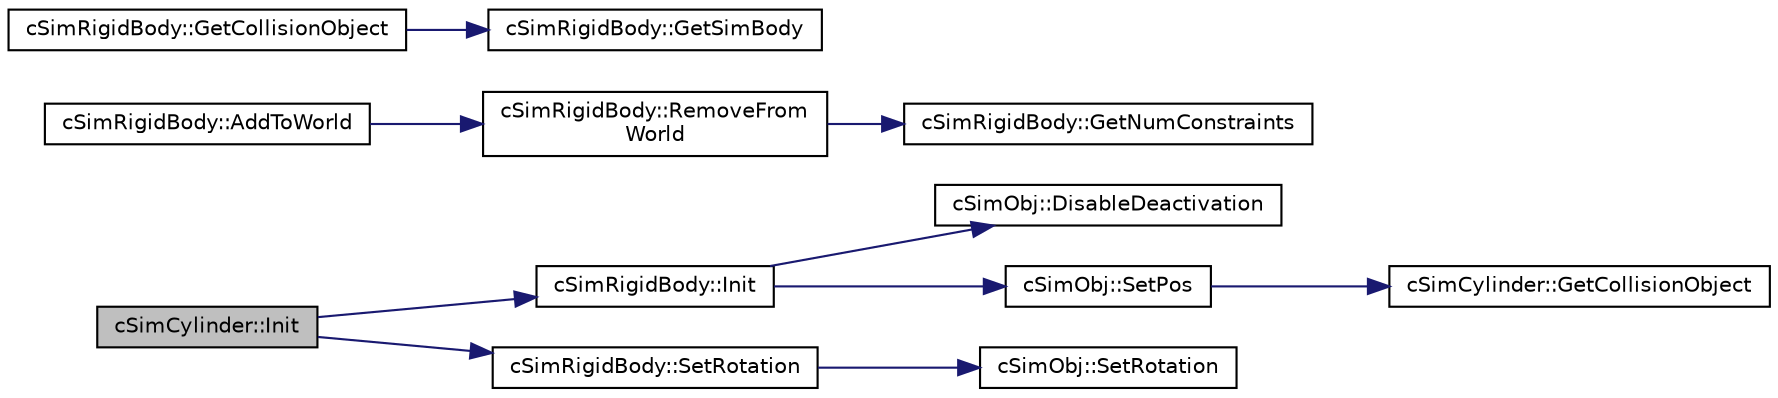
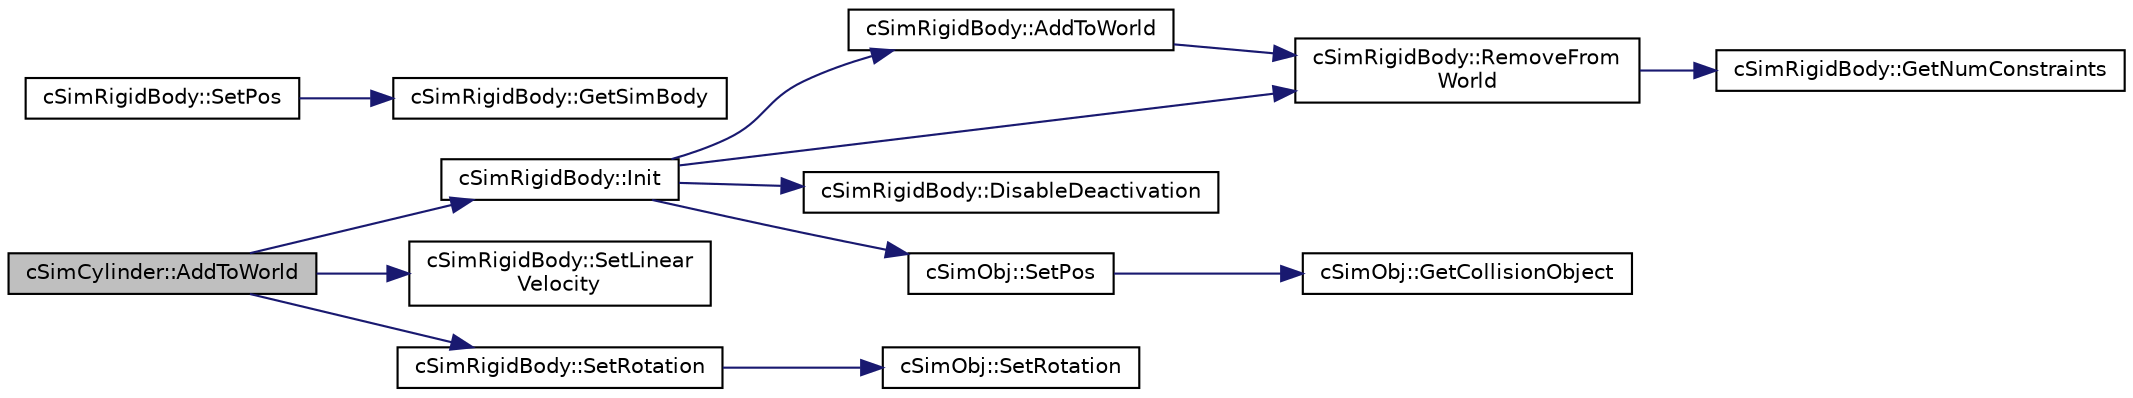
  digraph {
    rankdir=LR
    node [color=black fillcolor=white fontname=Helvetica fontsize=10 shape=record style=filled]
    edge [color=midnightblue fontname=Helvetica fontsize=10 labelfontname=Helvetica labelfontsize=10 style=solid]
-   n1 [fillcolor=grey75 fontcolor=black height=0.2 label="cSimCylinder::Init" width=0.4]
+   n1 [fillcolor=grey75 fontcolor=black height=0.2 label="cSimCylinder::AddToWorld" width=0.4]
    n2 [height=0.2 label="cSimRigidBody::Init" width=0.4]
+   n3 [height=0.2 label="cSimRigidBody::SetLinear\lVelocity" width=0.4]
    n4 [height=0.2 label="cSimRigidBody::SetRotation" width=0.4]
    n5 [height=0.2 label="cSimRigidBody::AddToWorld" width=0.4]
    n6 [height=0.2 label="cSimRigidBody::RemoveFrom\lWorld" width=0.4]
-   n7 [height=0.2 label="cSimObj::DisableDeactivation" width=0.4]
+   n7 [height=0.2 label="cSimRigidBody::DisableDeactivation" width=0.4]
    n8 [height=0.2 label="cSimObj::SetPos" width=0.4]
-   n9 [height=0.2 label="cSimRigidBody::GetCollisionObject" width=0.4]
+   n9 [height=0.2 label="cSimRigidBody::SetPos" width=0.4]
    n10 [height=0.2 label="cSimRigidBody::GetSimBody" width=0.4]
    n11 [height=0.2 label="cSimObj::SetRotation" width=0.4]
    n12 [height=0.2 label="cSimRigidBody::GetNumConstraints" width=0.4]
-   n13 [height=0.2 label="cSimCylinder::GetCollisionObject" width=0.4]
+   n13 [height=0.2 label="cSimObj::GetCollisionObject" width=0.4]
    n1 -> n2
+   n1 -> n3
    n1 -> n4
+   n2 -> n5
+   n2 -> n6
    n2 -> n7
    n2 -> n8
    n4 -> n11
    n5 -> n6
    n6 -> n12
    n8 -> n13
    n9 -> n10
  }
